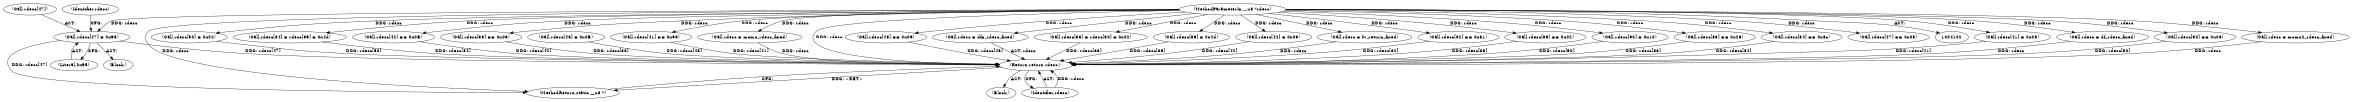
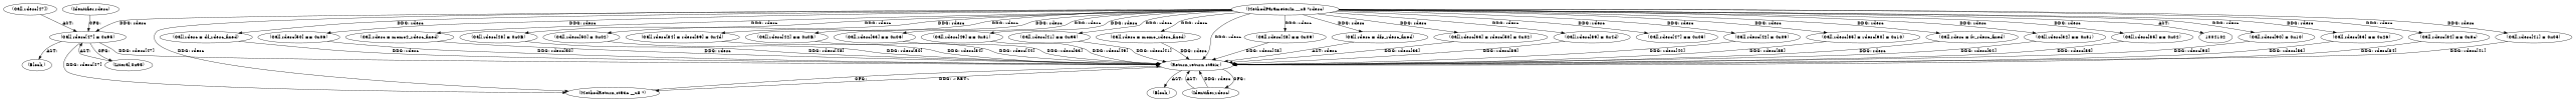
  digraph {
    n1 [label="(Call,rdesc[47] = 0x95)"]
-   n2 [label="(Return,return rdesc;)"]
+   n2 [label="(Return,return static;)"]
    n3 [label="(MethodReturn,static __u8 *)"]
    n4 [label="(Literal,0x95)"]
    n5 [label="(Block,)"]
    n6 [label="(Block,)"]
    n7 [label="(Identifier,rdesc)"]
    n8 [label="(MethodParameterIn,__u8 *rdesc)"]
    n9 [label="(Call,rdesc[48] == 0x09)"]
    n10 [label="(Call,rdesc = dfp_rdesc_fixed)"]
    n11 [label="(Call,rdesc[33] = rdesc[50] = 0x02)"]
    n12 [label="(Call,rdesc[89] = 0x4d)"]
    n13 [label="(Call,rdesc[42] = 0x09)"]
-   n15 [label="(Call,rdesc = fv_return_fixed)"]
+   n14 [label="(Call,rdesc[85] = rdesc[90] = 0x10)"]
+   n15 [label="(Call,rdesc = fv_rdesc_fixed)"]
    n16 [label="(Call,rdesc[32] == 0x81)"]
    n17 [label="(Call,rdesc[85] == 0x02)"]
    n18 [label="(Call,rdesc[90] = 0x10)"]
    n19 [label="(Call,rdesc[83] == 0x26)"]
    n20 [label="(Call,rdesc[84] == 0x8c)"]
    n21 [label="(Call,rdesc[41] = 0x05)"]
    n22 [label="(Call,rdesc = df_rdesc_fixed)"]
    n23 [label="(Call,rdesc[50] == 0x06)"]
    n24 [label="(Call,rdesc = momo2_rdesc_fixed)"]
    n25 [label="(Call,rdesc[48] = 0x0B)"]
    n26 [label="(Call,rdesc[50] = 0x02)"]
    n27 [label="(Call,rdesc[84] = rdesc[89] = 0x4d)"]
    n28 [label="(Call,rdesc[47] == 0x05)"]
    n29 [label="(Call,rdesc[42] == 0x0B)"]
    n30 [label="(Call,rdesc[33] == 0x06)"]
+   n31 [label="(Call,rdesc[49] == 0x81)"]
    n32 [label="(Call,rdesc[41] == 0x95)"]
    n33 [label="(Call,rdesc = momo_rdesc_fixed)"]
    n34 [label=1004102]
    n35 [label="(Call,rdesc[47])"]
    n36 [label="(Identifier,rdesc)"]
    n1 -> n2 [label="DDG: rdesc[47]"]
    n1 -> n3 [label="DDG: rdesc[47]"]
    n1 -> n4 [label="CFG: "]
    n1 -> n5 [label="AST: "]
    n2 -> n3 [label="DDG: <RET>"]
    n2 -> n6 [label="AST: "]
    n2 -> n7 [label="CFG: "]
    n3 -> n2 [label="CFG: "]
    n4 -> n1 [label="AST: "]
    n7 -> n2 [label="AST: "]
    n7 -> n2 [label="DDG: rdesc"]
    n8 -> n1 [label="DDG: rdesc"]
    n8 -> n2 [label="DDG: rdesc"]
    n8 -> n3 [label="DDG: rdesc"]
    n8 -> n9 [label="DDG: rdesc"]
    n8 -> n10 [label="DDG: rdesc"]
    n8 -> n11 [label="DDG: rdesc"]
    n8 -> n12 [label="DDG: rdesc"]
    n8 -> n13 [label="DDG: rdesc"]
+   n8 -> n14 [label="DDG: rdesc"]
    n8 -> n15 [label="DDG: rdesc"]
    n8 -> n16 [label="DDG: rdesc"]
    n8 -> n17 [label="DDG: rdesc"]
    n8 -> n18 [label="DDG: rdesc"]
    n8 -> n19 [label="DDG: rdesc"]
    n8 -> n20 [label="DDG: rdesc"]
    n8 -> n21 [label="DDG: rdesc"]
    n8 -> n22 [label="DDG: rdesc"]
    n8 -> n23 [label="DDG: rdesc"]
    n8 -> n24 [label="DDG: rdesc"]
+   n8 -> n25 [label="DDG: rdesc"]
    n8 -> n26 [label="DDG: rdesc"]
    n8 -> n27 [label="DDG: rdesc"]
    n8 -> n28 [label="DDG: rdesc"]
    n8 -> n29 [label="DDG: rdesc"]
    n8 -> n30 [label="DDG: rdesc"]
+   n8 -> n31 [label="DDG: rdesc"]
    n8 -> n32 [label="DDG: rdesc"]
    n8 -> n33 [label="DDG: rdesc"]
    n8 -> n34 [label="AST: "]
    n9 -> n2 [label="DDG: rdesc[48]"]
    n10 -> n2 [label="AST: rdesc"]
    n11 -> n2 [label="DDG: rdesc[33]"]
    n12 -> n2 [label="DDG: rdesc[89]"]
    n13 -> n2 [label="DDG: rdesc[42]"]
+   n14 -> n2 [label="DDG: rdesc[85]"]
    n15 -> n2 [label="DDG: rdesc"]
    n16 -> n2 [label="DDG: rdesc[32]"]
    n17 -> n2 [label="DDG: rdesc[85]"]
    n18 -> n2 [label="DDG: rdesc[90]"]
    n19 -> n2 [label="DDG: rdesc[83]"]
    n20 -> n2 [label="DDG: rdesc[84]"]
    n21 -> n2 [label="DDG: rdesc[41]"]
    n22 -> n2 [label="DDG: rdesc"]
    n23 -> n2 [label="DDG: rdesc[50]"]
    n24 -> n2 [label="DDG: rdesc"]
    n25 -> n2 [label="DDG: rdesc[48]"]
    n26 -> n2 [label="DDG: rdesc[50]"]
    n27 -> n2 [label="DDG: rdesc[84]"]
    n29 -> n2 [label="DDG: rdesc[42]"]
    n30 -> n2 [label="DDG: rdesc[33]"]
+   n31 -> n2 [label="DDG: rdesc[49]"]
    n32 -> n2 [label="DDG: rdesc[41]"]
    n33 -> n2 [label="DDG: rdesc"]
    n35 -> n1 [label="AST: "]
    n36 -> n1 [label="CFG: "]
  }
